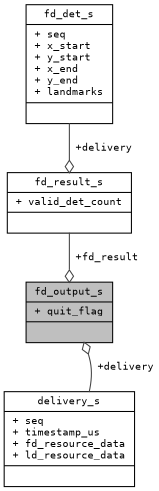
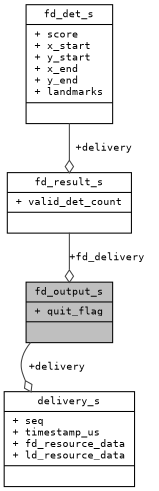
  digraph {
    fontname="DejaVu Sans Mono"
    node [color=black fontname="DejaVu Sans Mono" fontsize=10 shape=record]
    edge [arrowhead=odiamond color=grey25 fontname="DejaVu Sans Mono" fontsize=10 labelfontname=Helvetica labelfontsize=10 style=solid]
    n1 [fillcolor=grey75 fontcolor=black height=0.2 label="{fd_output_s\n|+ quit_flag\l|}" style=filled width=0.4]
    n2 [height=0.2 label="{fd_result_s\n|+ valid_det_count\l|}" width=0.4]
-   n3 [height=0.2 label="{fd_det_s\n|+ seq\l+ x_start\l+ y_start\l+ x_end\l+ y_end\l+ landmarks\l|}" width=0.4]
+   n3 [height=0.2 label="{fd_det_s\n|+ score\l+ x_start\l+ y_start\l+ x_end\l+ y_end\l+ landmarks\l|}" width=0.4]
    n4 [height=0.2 label="{delivery_s\n|+ seq\l+ timestamp_us\l+ fd_resource_data\l+ ld_resource_data\l|}" width=0.4]
-   n2 -> n1 [label=" +fd_result"]
+   n2 -> n1 [label=" +fd_delivery"]
    n3 -> n2 [label=" +delivery"]
-   n4 -> n1 [label=" +delivery"]
+   n1 -> n4 [label=" +delivery"]
  }
